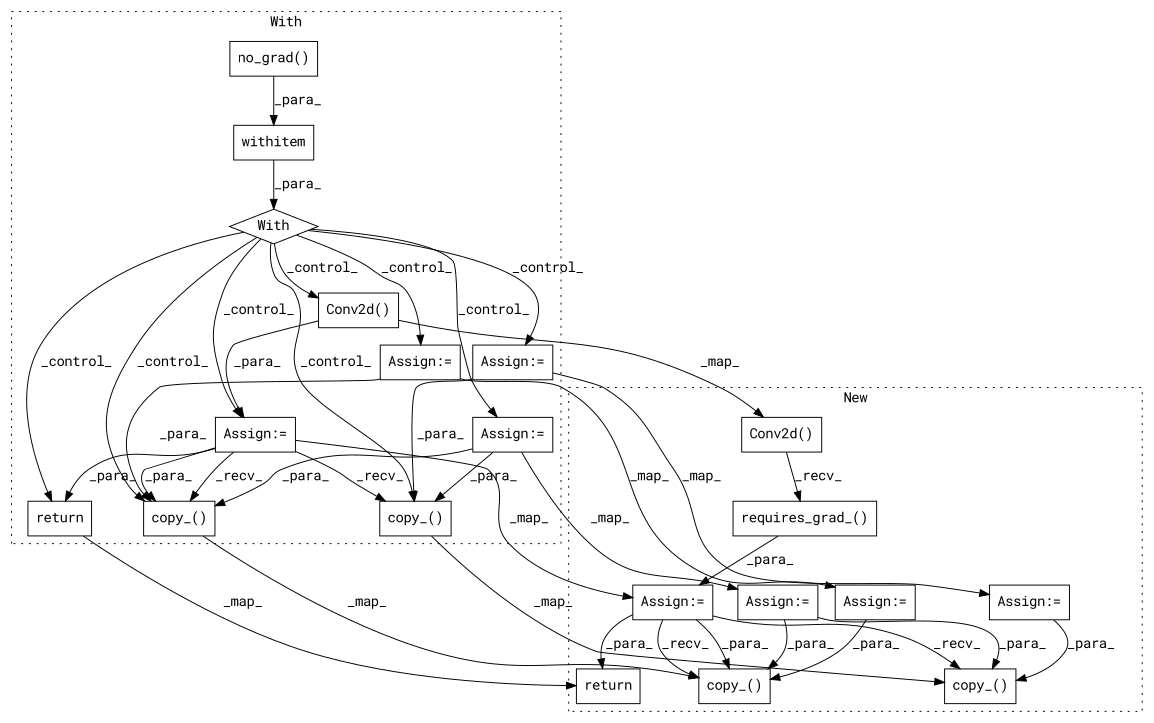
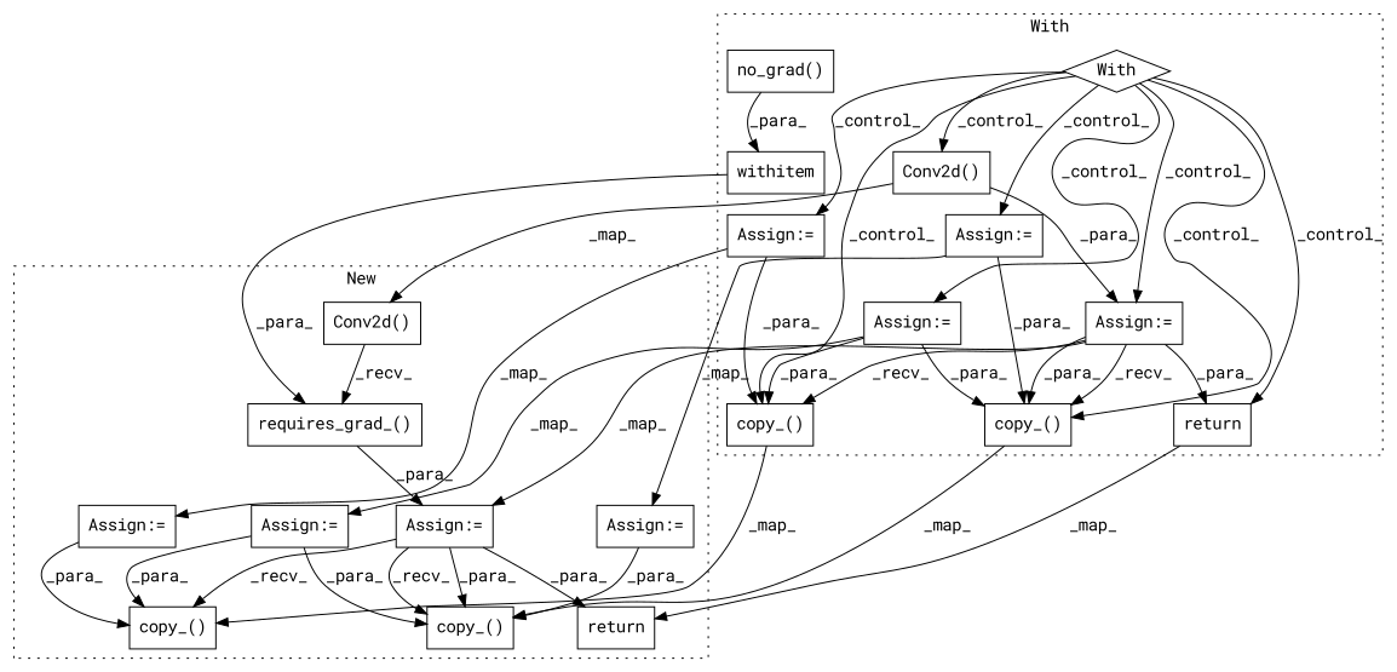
  digraph {
    fontname="Roboto Mono"
    node [a=75 fontname="Roboto Mono" l=3 s=3597 shape=box]
    edge [fontname="Roboto Mono"]
    n1 [a=49 l=5 label=withitem]
    n2 [a=39 l="5,35" label=With s="3592,3602" shape=diamond]
    n3 [l="10,254" label="Conv2d()" s="3649,3724"]
    n4 [l=15 label="no_grad()"]
    n5 [a=93 l=7 label=return s=4595]
    n6 [a=68 label="Assign:=" s=3646]
    n7 [l="21,1" label="copy_()" s="4507,4584"]
    n8 [a=68 label="Assign:=" s=4414]
    n9 [a=68 label="Assign:=" s=4106]
    n10 [l="23,1" label="copy_()" s="4180,4255"]
    n11 [a=68 label="Assign:=" s=4043]
    n12 [l="321,1" label="requires_grad_()" s="3654,3980"]
    n13 [l="10,234" label="Conv2d()" s="3654,3725"]
    n14 [a=93 l=7 label=return s=4562]
    n15 [a=68 label="Assign:=" s=3651]
    n16 [l="21,1" label="copy_()" s="4478,4555"]
    n17 [a=68 label="Assign:=" s=4389]
    n18 [a=68 label="Assign:=" s=4097]
    n19 [l="23,1" label="copy_()" s="4167,4242"]
    n20 [a=68 label="Assign:=" s=4038]
    subgraph cluster_1 {
      label=With
      style=dotted
      n1
      n2
      n3
      n4
      n5
      n6
      n7
      n8
      n9
      n10
      n11
    }
    subgraph cluster_2 {
      label=New
      style=dotted
      n12
      n13
      n14
      n15
      n16
      n17
      n18
      n19
      n20
    }
-   n1 -> n2 [label=_para_]
+   n1 -> n12 [label=_para_]
    n2 -> n3 [label=_control_]
    n2 -> n5 [label=_control_]
    n2 -> n6 [label=_control_]
    n2 -> n7 [label=_control_]
    n2 -> n8 [label=_control_]
    n2 -> n9 [label=_control_]
    n2 -> n10 [label=_control_]
    n2 -> n11 [label=_control_]
    n3 -> n6 [label=_para_]
    n3 -> n13 [label=_map_]
    n4 -> n1 [label=_para_]
    n5 -> n14 [label=_map_]
    n6 -> n5 [label=_para_]
    n6 -> n7 [label=_recv_]
    n6 -> n10 [label=_para_]
    n6 -> n10 [label=_recv_]
    n6 -> n15 [label=_map_]
    n7 -> n16 [label=_map_]
    n8 -> n7 [label=_para_]
    n8 -> n17 [label=_map_]
    n9 -> n7 [label=_para_]
    n9 -> n10 [label=_para_]
    n9 -> n18 [label=_map_]
    n10 -> n19 [label=_map_]
    n11 -> n10 [label=_para_]
    n11 -> n20 [label=_map_]
    n12 -> n15 [label=_para_]
    n13 -> n12 [label=_recv_]
    n15 -> n14 [label=_para_]
    n15 -> n16 [label=_recv_]
    n15 -> n19 [label=_para_]
    n15 -> n19 [label=_recv_]
    n17 -> n16 [label=_para_]
    n18 -> n16 [label=_para_]
    n18 -> n19 [label=_para_]
    n20 -> n19 [label=_para_]
  }
